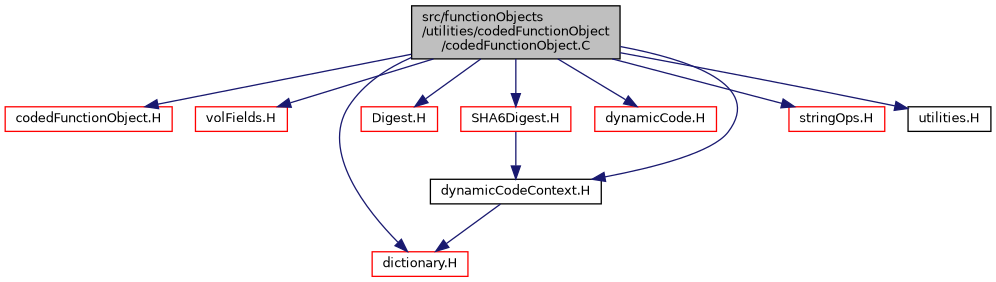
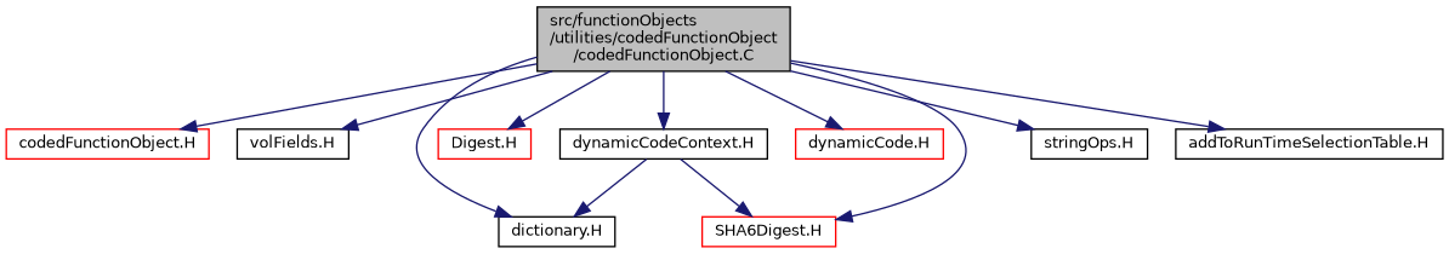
  digraph {
    node [color=red fontname=Helvetica fontsize=10 shape=record]
    edge [color=midnightblue fontname=Helvetica fontsize=10 labelfontname=Helvetica labelfontsize=10 style=solid]
    n1 [color=black fillcolor=grey75 fontcolor=black height=0.2 label="src/functionObjects\l/utilities/codedFunctionObject\l/codedFunctionObject.C" style=filled width=0.4]
    n2 [height=0.2 label="codedFunctionObject.H" width=0.4]
-   n3 [height=0.2 label="volFields.H" width=0.4]
-   n4 [height=0.2 label="dictionary.H" width=0.4]
+   n3 [color=black height=0.2 label="volFields.H" width=0.4]
+   n4 [color=black height=0.2 label="dictionary.H" width=0.4]
    n5 [height=0.2 label="Digest.H" width=0.4]
    n6 [height=0.2 label="SHA6Digest.H" width=0.4]
    n7 [height=0.2 label="dynamicCode.H" width=0.4]
    n8 [color=black height=0.2 label="dynamicCodeContext.H" width=0.4]
-   n9 [height=0.2 label="stringOps.H" width=0.4]
-   n10 [color=black height=0.2 label="utilities.H" width=0.4]
+   n9 [color=black height=0.2 label="stringOps.H" width=0.4]
+   n10 [color=black height=0.2 label="addToRunTimeSelectionTable.H" width=0.4]
    n1 -> n2
    n1 -> n3
    n1 -> n4
    n1 -> n5
    n1 -> n6
    n1 -> n7
    n1 -> n8
    n1 -> n9
    n1 -> n10
    n8 -> n4
-   n6 -> n8
+   n8 -> n6
  }
